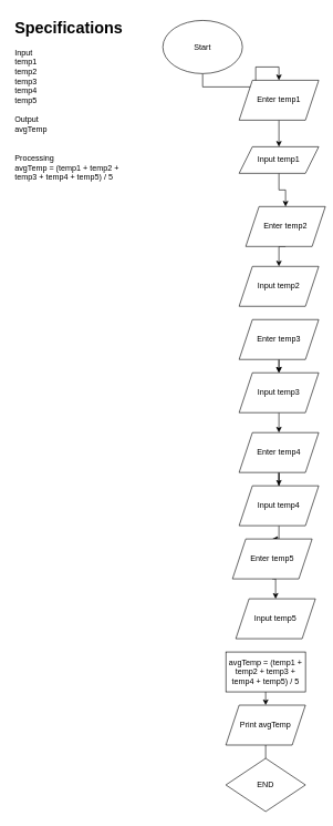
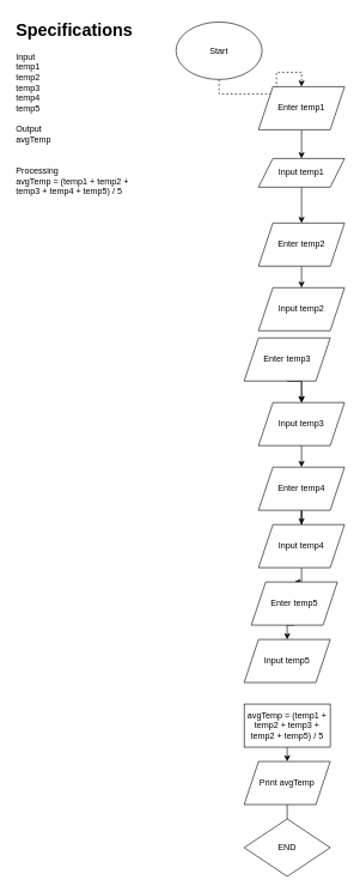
  <mxCell id="0" />
  <mxCell id="1" parent="0" />
- <mxCell id="2" style="edgeStyle=orthogonalEdgeStyle;rounded=0;orthogonalLoop=1;jettySize=auto;html=1;exitX=0.5;exitY=1;exitDx=0;exitDy=0;entryX=0.5;entryY=0;entryDx=0;entryDy=0;" parent="1" source="3" target="5" edge="1"><mxGeometry relative="1" as="geometry" /></mxCell>
+ <mxCell id="2" style="edgeStyle=orthogonalEdgeStyle;rounded=0;orthogonalLoop=1;jettySize=auto;html=1;exitX=0.5;exitY=1;exitDx=0;exitDy=0;entryX=0.5;entryY=0;entryDx=0;entryDy=0;dashed=1;" parent="1" source="3" target="5" edge="1"><mxGeometry relative="1" as="geometry" /></mxCell>
  <mxCell id="3" value="Start" style="ellipse;whiteSpace=wrap;html=1;" parent="1" vertex="1"><mxGeometry x="245" y="30" width="120" height="80" as="geometry" /></mxCell>
  <mxCell id="4" style="edgeStyle=orthogonalEdgeStyle;rounded=0;orthogonalLoop=1;jettySize=auto;html=1;exitX=0.5;exitY=1;exitDx=0;exitDy=0;entryX=0.5;entryY=0;entryDx=0;entryDy=0;" parent="1" source="5" target="7" edge="1"><mxGeometry relative="1" as="geometry" /></mxCell>
  <mxCell id="5" value="Enter temp1" style="shape=parallelogram;perimeter=parallelogramPerimeter;whiteSpace=wrap;html=1;fixedSize=1;" parent="1" vertex="1"><mxGeometry x="360" y="120" width="120" height="60" as="geometry" /></mxCell>
  <mxCell id="6" style="edgeStyle=orthogonalEdgeStyle;rounded=0;orthogonalLoop=1;jettySize=auto;html=1;exitX=0.5;exitY=1;exitDx=0;exitDy=0;entryX=0.5;entryY=0;entryDx=0;entryDy=0;" parent="1" source="7" target="9" edge="1"><mxGeometry relative="1" as="geometry" /></mxCell>
  <mxCell id="7" value="Input temp1" style="shape=parallelogram;perimeter=parallelogramPerimeter;whiteSpace=wrap;html=1;fixedSize=1;" parent="1" vertex="1"><mxGeometry x="360" y="220" width="120" height="40" as="geometry" /></mxCell>
  <mxCell id="8" style="edgeStyle=orthogonalEdgeStyle;rounded=0;orthogonalLoop=1;jettySize=auto;html=1;exitX=0.5;exitY=1;exitDx=0;exitDy=0;entryX=0.5;entryY=0;entryDx=0;entryDy=0;" parent="1" source="9" target="10" edge="1"><mxGeometry relative="1" as="geometry" /></mxCell>
- <mxCell id="9" value="Enter temp2" style="shape=parallelogram;perimeter=parallelogramPerimeter;whiteSpace=wrap;html=1;fixedSize=1;" parent="1" vertex="1"><mxGeometry x="370" y="310" width="120" height="60" as="geometry" /></mxCell>
+ <mxCell id="9" value="Enter temp2" style="shape=parallelogram;perimeter=parallelogramPerimeter;whiteSpace=wrap;html=1;fixedSize=1;" parent="1" vertex="1"><mxGeometry x="360" y="310" width="120" height="60" as="geometry" /></mxCell>
  <mxCell id="10" value="Input temp2" style="shape=parallelogram;perimeter=parallelogramPerimeter;whiteSpace=wrap;html=1;fixedSize=1;" parent="1" vertex="1"><mxGeometry x="360" y="400" width="120" height="60" as="geometry" /></mxCell>
  <mxCell id="11" style="edgeStyle=orthogonalEdgeStyle;rounded=0;orthogonalLoop=1;jettySize=auto;html=1;exitX=0.5;exitY=1;exitDx=0;exitDy=0;entryX=0.5;entryY=0;entryDx=0;entryDy=0;" parent="1" source="13" target="15" edge="1"><mxGeometry relative="1" as="geometry" /></mxCell>
  <mxCell id="12" style="edgeStyle=orthogonalEdgeStyle;rounded=0;orthogonalLoop=1;jettySize=auto;html=1;exitX=0.5;exitY=1;exitDx=0;exitDy=0;entryX=0.5;entryY=0;entryDx=0;entryDy=0;" parent="1" source="13" target="15" edge="1"><mxGeometry relative="1" as="geometry" /></mxCell>
- <mxCell id="13" value="Enter temp3" style="shape=parallelogram;perimeter=parallelogramPerimeter;whiteSpace=wrap;html=1;fixedSize=1;" parent="1" vertex="1"><mxGeometry x="360" y="480" width="120" height="60" as="geometry" /></mxCell>
+ <mxCell id="13" value="Enter temp3" style="shape=parallelogram;perimeter=parallelogramPerimeter;whiteSpace=wrap;html=1;fixedSize=1;" parent="1" vertex="1"><mxGeometry x="340" y="470" width="120" height="60" as="geometry" /></mxCell>
  <mxCell id="14" style="edgeStyle=orthogonalEdgeStyle;rounded=0;orthogonalLoop=1;jettySize=auto;html=1;exitX=0.5;exitY=1;exitDx=0;exitDy=0;entryX=0.5;entryY=0;entryDx=0;entryDy=0;" parent="1" source="15" target="17" edge="1"><mxGeometry relative="1" as="geometry" /></mxCell>
  <mxCell id="15" value="Input temp3&lt;span style=&quot;color: rgba(0, 0, 0, 0); font-family: monospace; font-size: 0px; text-align: start; text-wrap: nowrap;&quot;&gt;%3CmxGraphModel%3E%3Croot%3E%3CmxCell%20id%3D%220%22%2F%3E%3CmxCell%20id%3D%221%22%20parent%3D%220%22%2F%3E%3CmxCell%20id%3D%222%22%20value%3D%22Enter%20temp2%22%20style%3D%22shape%3Dparallelogram%3Bperimeter%3DparallelogramPerimeter%3BwhiteSpace%3Dwrap%3Bhtml%3D1%3BfixedSize%3D1%3B%22%20vertex%3D%221%22%20parent%3D%221%22%3E%3CmxGeometry%20x%3D%22360%22%20y%3D%22300%22%20width%3D%22120%22%20height%3D%2260%22%20as%3D%22geometry%22%2F%3E%3C%2FmxCell%3E%3C%2Froot%3E%3C%2FmxGraphModel%3E&lt;/span&gt;" style="shape=parallelogram;perimeter=parallelogramPerimeter;whiteSpace=wrap;html=1;fixedSize=1;" parent="1" vertex="1"><mxGeometry x="360" y="560" width="120" height="60" as="geometry" /></mxCell>
  <mxCell id="16" style="edgeStyle=orthogonalEdgeStyle;rounded=0;orthogonalLoop=1;jettySize=auto;html=1;exitX=0.5;exitY=1;exitDx=0;exitDy=0;" parent="1" source="17" target="19" edge="1"><mxGeometry relative="1" as="geometry" /></mxCell>
  <mxCell id="17" value="Enter temp4&lt;span style=&quot;color: rgba(0, 0, 0, 0); font-family: monospace; font-size: 0px; text-align: start; text-wrap: nowrap;&quot;&gt;%3CmxGraphModel%3E%3Croot%3E%3CmxCell%20id%3D%220%22%2F%3E%3CmxCell%20id%3D%221%22%20parent%3D%220%22%2F%3E%3CmxCell%20id%3D%222%22%20value%3D%22Enter%20temp2%22%20style%3D%22shape%3Dparallelogram%3Bperimeter%3DparallelogramPerimeter%3BwhiteSpace%3Dwrap%3Bhtml%3D1%3BfixedSize%3D1%3B%22%20vertex%3D%221%22%20parent%3D%221%22%3E%3CmxGeometry%20x%3D%22360%22%20y%3D%22300%22%20width%3D%22120%22%20height%3D%2260%22%20as%3D%22geometry%22%2F%3E%3C%2FmxCell%3E%3C%2Froot%3E%3C%2FmxGraphModel%3E&lt;/span&gt;" style="shape=parallelogram;perimeter=parallelogramPerimeter;whiteSpace=wrap;html=1;fixedSize=1;" parent="1" vertex="1"><mxGeometry x="360" y="650" width="120" height="60" as="geometry" /></mxCell>
  <mxCell id="18" style="edgeStyle=orthogonalEdgeStyle;rounded=0;orthogonalLoop=1;jettySize=auto;html=1;exitX=0.5;exitY=1;exitDx=0;exitDy=0;" parent="1" source="19" target="21" edge="1"><mxGeometry relative="1" as="geometry" /></mxCell>
  <mxCell id="19" value="Input temp4" style="shape=parallelogram;perimeter=parallelogramPerimeter;whiteSpace=wrap;html=1;fixedSize=1;" parent="1" vertex="1"><mxGeometry x="360" y="730" width="120" height="60" as="geometry" /></mxCell>
  <mxCell id="20" style="edgeStyle=orthogonalEdgeStyle;rounded=0;orthogonalLoop=1;jettySize=auto;html=1;exitX=0.5;exitY=1;exitDx=0;exitDy=0;entryX=0.5;entryY=0;entryDx=0;entryDy=0;" parent="1" source="21" target="22" edge="1"><mxGeometry relative="1" as="geometry" /></mxCell>
  <mxCell id="21" value="Enter temp5" style="shape=parallelogram;perimeter=parallelogramPerimeter;whiteSpace=wrap;html=1;fixedSize=1;" parent="1" vertex="1"><mxGeometry x="350" y="810" width="120" height="60" as="geometry" /></mxCell>
- <mxCell id="22" value="Input temp5" style="shape=parallelogram;perimeter=parallelogramPerimeter;whiteSpace=wrap;html=1;fixedSize=1;" parent="1" vertex="1"><mxGeometry x="355" y="900" width="120" height="60" as="geometry" /></mxCell>
+ <mxCell id="22" value="Input temp5" style="shape=parallelogram;perimeter=parallelogramPerimeter;whiteSpace=wrap;html=1;fixedSize=1;" parent="1" vertex="1"><mxGeometry x="340" y="890" width="120" height="60" as="geometry" /></mxCell>
  <mxCell id="23" style="edgeStyle=orthogonalEdgeStyle;rounded=0;orthogonalLoop=1;jettySize=auto;html=1;exitX=0.5;exitY=1;exitDx=0;exitDy=0;entryX=0.5;entryY=0;entryDx=0;entryDy=0;" parent="1" source="24" target="26" edge="1"><mxGeometry relative="1" as="geometry" /></mxCell>
- <mxCell id="24" value="avgTemp = (temp1 + temp2 + temp3 + temp4 + temp5) / 5" style="rounded=0;whiteSpace=wrap;html=1;" parent="1" vertex="1"><mxGeometry x="340" y="980" width="120" height="60" as="geometry" /></mxCell>
+ <mxCell id="24" value="avgTemp = (temp1 + temp2 + temp3 + temp2 + temp5) / 5" style="rounded=0;whiteSpace=wrap;html=1;" parent="1" vertex="1"><mxGeometry x="340" y="980" width="120" height="60" as="geometry" /></mxCell>
  <mxCell id="25" style="edgeStyle=orthogonalEdgeStyle;rounded=0;orthogonalLoop=1;jettySize=auto;html=1;exitX=0.5;exitY=1;exitDx=0;exitDy=0;entryX=0.5;entryY=0;entryDx=0;entryDy=0;endArrow=none;" parent="1" source="26" target="27" edge="1"><mxGeometry relative="1" as="geometry" /></mxCell>
  <mxCell id="26" value="Print avgTemp" style="shape=parallelogram;perimeter=parallelogramPerimeter;whiteSpace=wrap;html=1;fixedSize=1;" parent="1" vertex="1"><mxGeometry x="340" y="1060" width="120" height="60" as="geometry" /></mxCell>
  <mxCell id="27" value="END" style="rhombus;whiteSpace=wrap;html=1;" parent="1" vertex="1"><mxGeometry x="340" y="1140" width="120" height="80" as="geometry" /></mxCell>
  <mxCell id="28" value="&lt;h1 style=&quot;margin-top: 0px;&quot;&gt;Specifications&lt;/h1&gt;&lt;div&gt;Input&lt;/div&gt;&lt;div&gt;temp1&lt;/div&gt;&lt;div&gt;temp2&lt;/div&gt;&lt;div&gt;temp3&lt;/div&gt;&lt;div&gt;temp4&lt;/div&gt;&lt;div&gt;temp5&lt;/div&gt;&lt;div&gt;&lt;br&gt;&lt;/div&gt;&lt;div&gt;Output&lt;/div&gt;&lt;div&gt;avgTemp&lt;/div&gt;&lt;div&gt;&lt;br&gt;&lt;/div&gt;&lt;div&gt;&lt;br&gt;&lt;/div&gt;&lt;div&gt;Processing&lt;br&gt;avgTemp = (temp1 + temp2 + temp3 + temp4 + temp5) / 5&lt;/div&gt;" style="text;html=1;whiteSpace=wrap;overflow=hidden;rounded=0;" vertex="1" parent="1"><mxGeometry width="180" height="320" as="geometry" x="20" y="20" /></mxCell>
